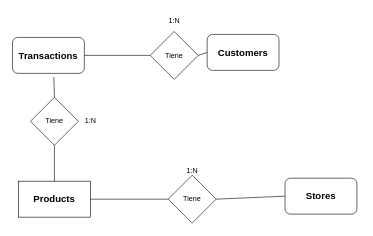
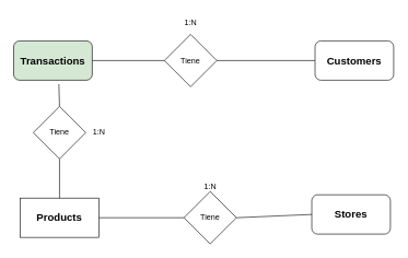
  <mxCell id="0" />
  <mxCell id="1" parent="0" />
- <mxCell id="2" value="&lt;b&gt;&lt;span style=&quot;font-size:12.0pt;line-height:107%;&lt;br/&gt;font-family:&amp;quot;Arial&amp;quot;,sans-serif;mso-fareast-font-family:&amp;quot;Times New Roman&amp;quot;;&lt;br/&gt;mso-font-kerning:0pt;mso-ligatures:none;mso-ansi-language:ES-AR;mso-fareast-language:&lt;br/&gt;ES-AR;mso-bidi-language:AR-SA&quot;&gt;Transactions&lt;/span&gt;&lt;/b&gt;" style="rounded=1;whiteSpace=wrap;html=1;" vertex="1" parent="1"><mxGeometry x="20" y="62" width="120" height="60" as="geometry" /></mxCell>
- <mxCell id="3" value="&lt;b&gt;&lt;span style=&quot;font-size:12.0pt;line-height:107%;&lt;br/&gt;font-family:&amp;quot;Arial&amp;quot;,sans-serif;mso-fareast-font-family:&amp;quot;Times New Roman&amp;quot;;&lt;br/&gt;mso-font-kerning:0pt;mso-ligatures:none;mso-ansi-language:ES-AR;mso-fareast-language:&lt;br/&gt;ES-AR;mso-bidi-language:AR-SA&quot;&gt;Customers&lt;/span&gt;&lt;/b&gt;" style="rounded=1;whiteSpace=wrap;html=1;" vertex="1" parent="1"><mxGeometry x="345" y="57" width="120" height="60" as="geometry" /></mxCell>
+ <mxCell id="2" value="&lt;b&gt;&lt;span style=&quot;font-size:12.0pt;line-height:107%;&lt;br/&gt;font-family:&amp;quot;Arial&amp;quot;,sans-serif;mso-fareast-font-family:&amp;quot;Times New Roman&amp;quot;;&lt;br/&gt;mso-font-kerning:0pt;mso-ligatures:none;mso-ansi-language:ES-AR;mso-fareast-language:&lt;br/&gt;ES-AR;mso-bidi-language:AR-SA&quot;&gt;Transactions&lt;/span&gt;&lt;/b&gt;" style="rounded=1;whiteSpace=wrap;html=1;fillColor=#d5e8d4;" vertex="1" parent="1"><mxGeometry x="20" y="62" width="120" height="60" as="geometry" /></mxCell>
+ <mxCell id="3" value="&lt;b&gt;&lt;span style=&quot;font-size:12.0pt;line-height:107%;&lt;br/&gt;font-family:&amp;quot;Arial&amp;quot;,sans-serif;mso-fareast-font-family:&amp;quot;Times New Roman&amp;quot;;&lt;br/&gt;mso-font-kerning:0pt;mso-ligatures:none;mso-ansi-language:ES-AR;mso-fareast-language:&lt;br/&gt;ES-AR;mso-bidi-language:AR-SA&quot;&gt;Customers&lt;/span&gt;&lt;/b&gt;" style="rounded=1;whiteSpace=wrap;html=1;" vertex="1" parent="1"><mxGeometry x="480" y="62" width="120" height="60" as="geometry" /></mxCell>
  <mxCell id="4" value="&lt;b&gt;&lt;span style=&quot;font-size:12.0pt;line-height:107%;&lt;br/&gt;font-family:&amp;quot;Arial&amp;quot;,sans-serif;mso-fareast-font-family:&amp;quot;Times New Roman&amp;quot;;&lt;br/&gt;mso-font-kerning:0pt;mso-ligatures:none;mso-ansi-language:ES-AR;mso-fareast-language:&lt;br/&gt;ES-AR;mso-bidi-language:AR-SA&quot;&gt;Products&lt;/span&gt;&lt;/b&gt;" style="whiteSpace=wrap;html=1;rounded=0;" vertex="1" parent="1"><mxGeometry x="30" y="302" width="120" height="60" as="geometry" /></mxCell>
  <mxCell id="5" value="&lt;b&gt;&lt;span style=&quot;font-size:12.0pt;line-height:107%;&lt;br/&gt;font-family:&amp;quot;Arial&amp;quot;,sans-serif;mso-fareast-font-family:&amp;quot;Times New Roman&amp;quot;;&lt;br/&gt;mso-font-kerning:0pt;mso-ligatures:none;mso-ansi-language:ES-AR;mso-fareast-language:&lt;br/&gt;ES-AR;mso-bidi-language:AR-SA&quot;&gt;Stores&lt;/span&gt;&lt;/b&gt;" style="rounded=1;whiteSpace=wrap;html=1;" vertex="1" parent="1"><mxGeometry x="475" y="297" width="120" height="60" as="geometry" /></mxCell>
  <mxCell id="6" value="Tiene" style="rhombus;whiteSpace=wrap;html=1;" vertex="1" parent="1"><mxGeometry x="250" y="52" width="80" height="80" as="geometry" /></mxCell>
  <mxCell id="7" value="" style="endArrow=none;html=1;rounded=0;exitX=1;exitY=0.5;exitDx=0;exitDy=0;" edge="1" parent="1" source="2" target="6"><mxGeometry width="50" height="50" relative="1" as="geometry"><mxPoint x="320" y="212" as="sourcePoint" /><mxPoint x="370" y="162" as="targetPoint" /></mxGeometry></mxCell>
  <mxCell id="8" value="" style="endArrow=none;html=1;rounded=0;exitX=1;exitY=0.5;exitDx=0;exitDy=0;entryX=0;entryY=0.5;entryDx=0;entryDy=0;" edge="1" parent="1" source="6" target="3"><mxGeometry width="50" height="50" relative="1" as="geometry"><mxPoint x="340" y="91.5" as="sourcePoint" /><mxPoint x="450" y="91.5" as="targetPoint" /></mxGeometry></mxCell>
  <mxCell id="9" value="1:N" style="text;html=1;align=center;verticalAlign=middle;resizable=0;points=[];autosize=1;strokeColor=none;fillColor=none;" vertex="1" parent="1"><mxGeometry x="270" y="20" width="40" height="30" as="geometry" /></mxCell>
  <mxCell id="10" value="Tiene" style="rhombus;whiteSpace=wrap;html=1;" vertex="1" parent="1"><mxGeometry x="50" y="162" width="80" height="80" as="geometry" /></mxCell>
  <mxCell id="11" value="" style="endArrow=none;html=1;rounded=0;exitX=0.5;exitY=0;exitDx=0;exitDy=0;entryX=0.575;entryY=1.1;entryDx=0;entryDy=0;entryPerimeter=0;" edge="1" parent="1" source="10" target="2"><mxGeometry width="50" height="50" relative="1" as="geometry"><mxPoint x="150" y="102" as="sourcePoint" /><mxPoint x="260" y="102" as="targetPoint" /></mxGeometry></mxCell>
  <mxCell id="12" value="" style="endArrow=none;html=1;rounded=0;entryX=0.5;entryY=1;entryDx=0;entryDy=0;exitX=0.5;exitY=0;exitDx=0;exitDy=0;" edge="1" parent="1" source="4" target="10"><mxGeometry width="50" height="50" relative="1" as="geometry"><mxPoint x="91" y="296" as="sourcePoint" /><mxPoint x="89.5" y="252" as="targetPoint" /></mxGeometry></mxCell>
  <mxCell id="13" value="Tiene" style="rhombus;whiteSpace=wrap;html=1;" vertex="1" parent="1"><mxGeometry x="280" y="292" width="80" height="80" as="geometry" /></mxCell>
  <mxCell id="14" value="" style="endArrow=none;html=1;rounded=0;exitX=1;exitY=0.5;exitDx=0;exitDy=0;entryX=0;entryY=0.5;entryDx=0;entryDy=0;" edge="1" parent="1" source="13" target="5"><mxGeometry width="50" height="50" relative="1" as="geometry"><mxPoint x="320" y="321.5" as="sourcePoint" /><mxPoint x="470" y="321.5" as="targetPoint" /></mxGeometry></mxCell>
  <mxCell id="15" value="" style="endArrow=none;html=1;rounded=0;entryX=0;entryY=0.5;entryDx=0;entryDy=0;exitX=1;exitY=0.5;exitDx=0;exitDy=0;" edge="1" parent="1" source="4" target="13"><mxGeometry width="50" height="50" relative="1" as="geometry"><mxPoint x="160" y="322" as="sourcePoint" /><mxPoint x="270" y="322" as="targetPoint" /></mxGeometry></mxCell>
  <mxCell id="16" value="1:N" style="text;html=1;align=center;verticalAlign=middle;resizable=0;points=[];autosize=1;strokeColor=none;fillColor=none;" vertex="1" parent="1"><mxGeometry x="130" y="187" width="40" height="30" as="geometry" /></mxCell>
  <mxCell id="17" value="1:N" style="text;html=1;align=center;verticalAlign=middle;resizable=0;points=[];autosize=1;strokeColor=none;fillColor=none;" vertex="1" parent="1"><mxGeometry x="300" y="270" width="40" height="30" as="geometry" /></mxCell>
